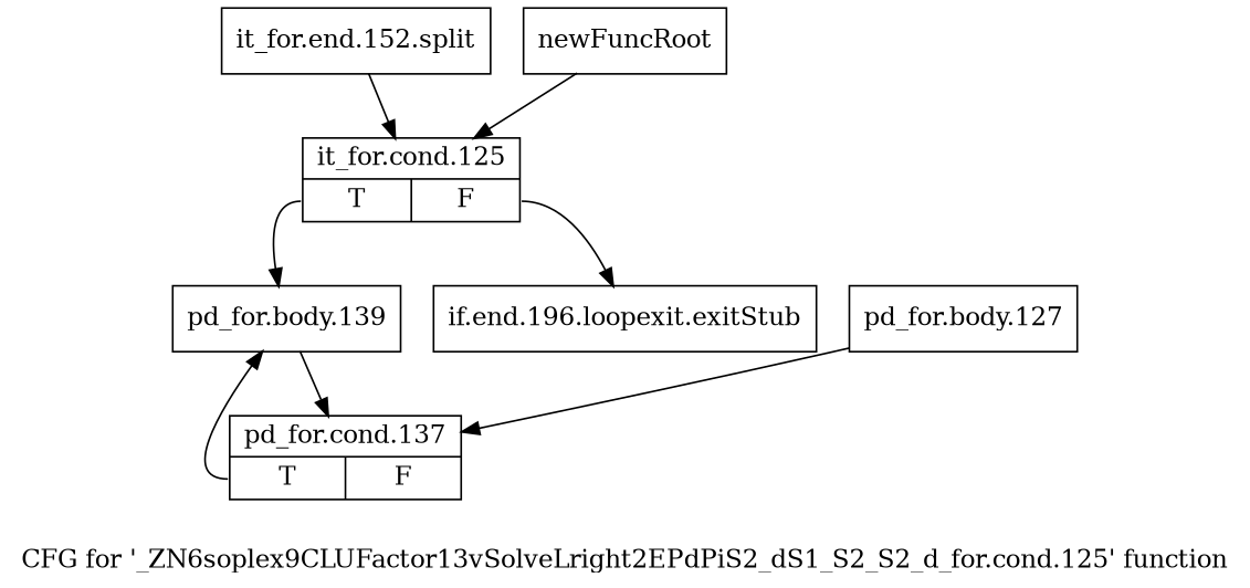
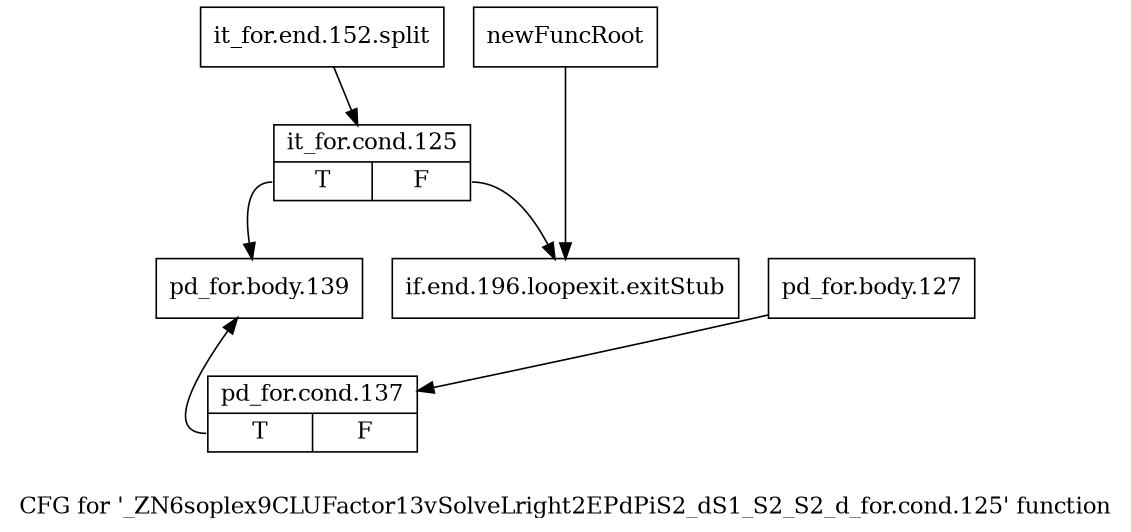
  digraph {
    label="CFG for '_ZN6soplex9CLUFactor13vSolveLright2EPdPiS2_dS1_S2_S2_d_for.cond.125' function"
    node [shape=record]
    n1 [label="{newFuncRoot}"]
    n2 [label="{it_for.cond.125|{<s0>T|<s1>F}}"]
    n3 [label="{if.end.196.loopexit.exitStub}"]
    n4 [label="{pd_for.body.139}"]
    n5 [label="{pd_for.body.127}"]
    n6 [label="{pd_for.cond.137|{<s0>T|<s1>F}}"]
    n7 [label="{it_for.end.152.split}"]
-   n1 -> n2
+   n1 -> n3
    n2 -> n3 [tailport=s1]
    n2 -> n4 [tailport=s0]
-   n4 -> n6
    n5 -> n6
    n6 -> n4 [tailport=s0]
    n7 -> n2
  }
